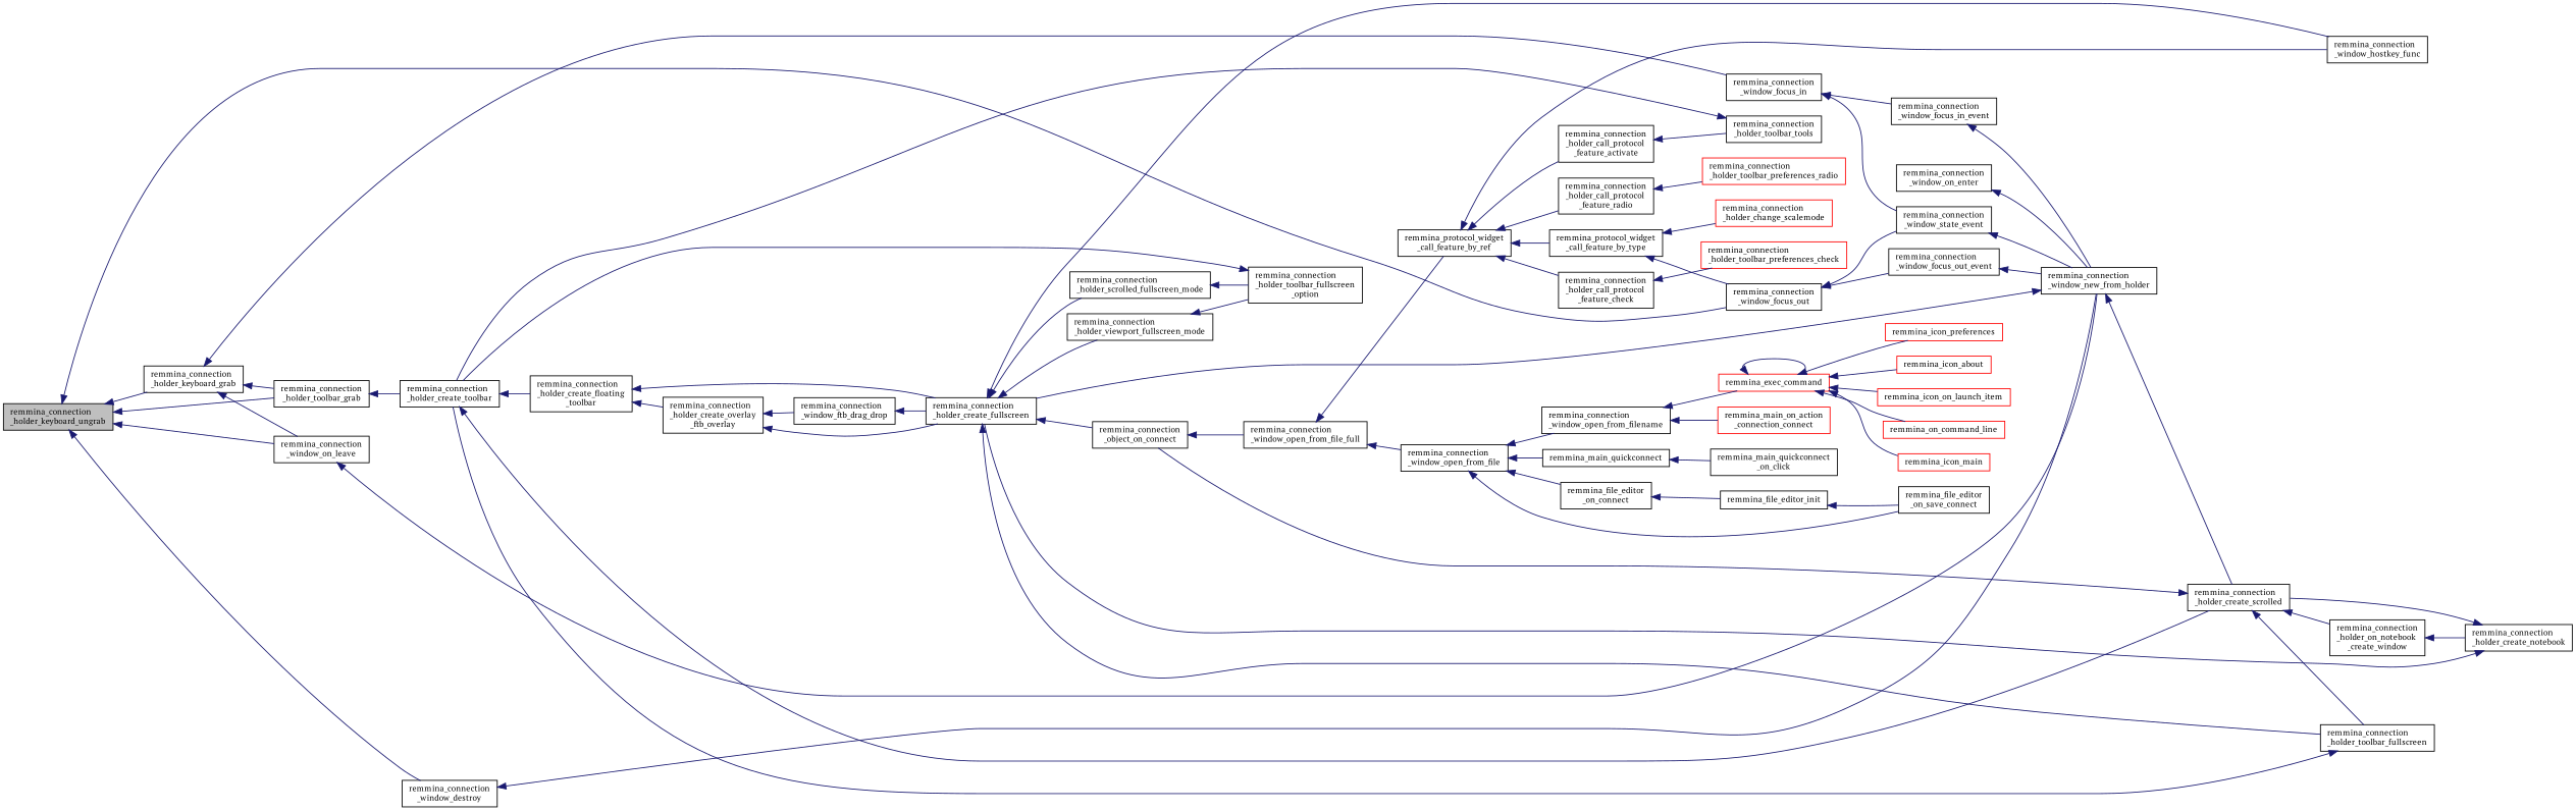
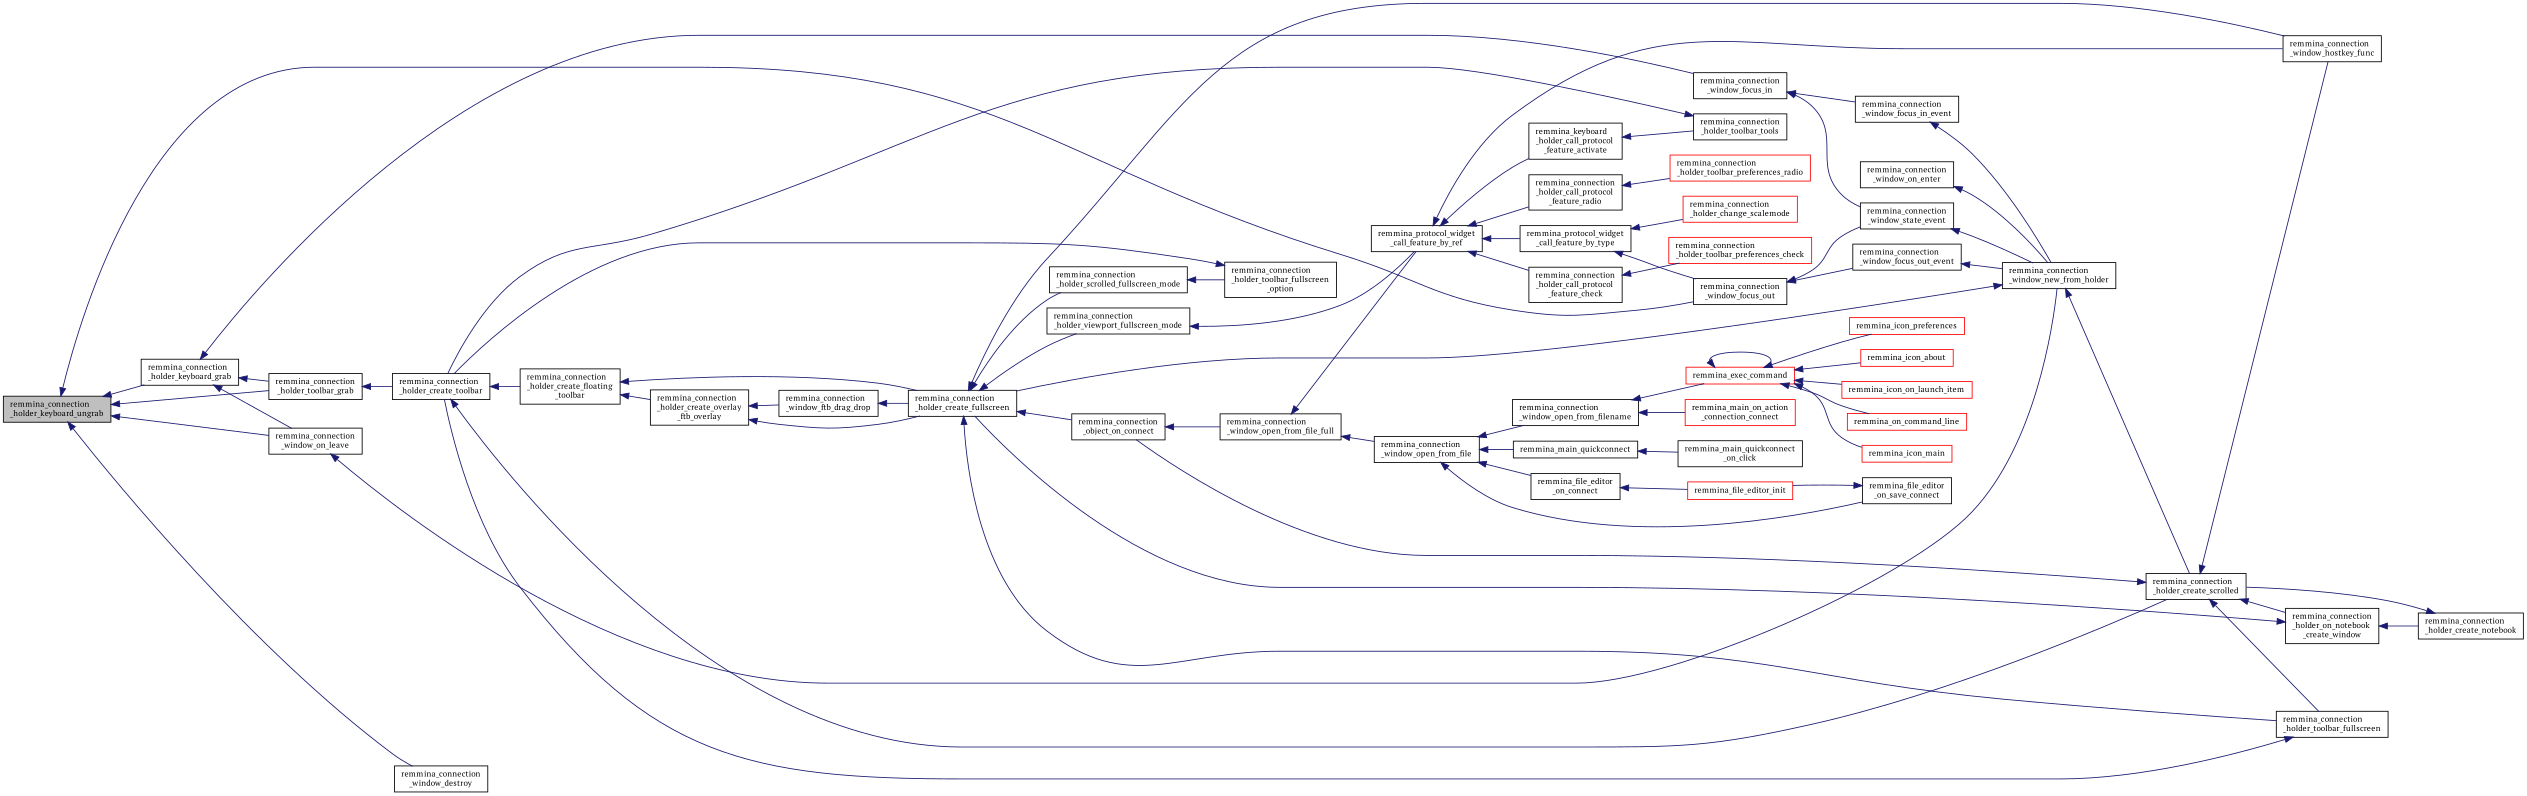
  digraph {
    fontname="PT Serif"
    rankdir=LR
    node [color=black fillcolor=white fontname="PT Serif" fontsize=10 shape=record style=filled]
    edge [color=midnightblue dir=back fontname="PT Serif" fontsize=10 labelfontname=Helvetica labelfontsize=10 style=solid]
    n1 [fillcolor=grey75 fontcolor=black height=0.2 label="remmina_connection\l_holder_keyboard_ungrab" width=0.4]
    n2 [height=0.2 label="remmina_connection\l_holder_keyboard_grab" width=0.4]
    n3 [height=0.2 label="remmina_connection\l_holder_toolbar_grab" width=0.4]
    n4 [height=0.2 label="remmina_connection\l_window_focus_out" width=0.4]
    n5 [height=0.2 label="remmina_connection\l_window_destroy" width=0.4]
    n6 [height=0.2 label="remmina_connection\l_window_on_leave" width=0.4]
    n7 [height=0.2 label="remmina_connection\l_window_focus_in" width=0.4]
    n8 [height=0.2 label="remmina_connection\l_holder_create_toolbar" width=0.4]
    n9 [height=0.2 label="remmina_connection\l_window_focus_out_event" width=0.4]
    n10 [height=0.2 label="remmina_connection\l_window_state_event" width=0.4]
    n11 [height=0.2 label="remmina_connection\l_window_new_from_holder" width=0.4]
    n12 [height=0.2 label="remmina_connection\l_window_focus_in_event" width=0.4]
    n13 [height=0.2 label="remmina_connection\l_window_on_enter" width=0.4]
    n14 [height=0.2 label="remmina_connection\l_holder_create_floating\l_toolbar" width=0.4]
    n15 [height=0.2 label="remmina_connection\l_holder_create_scrolled" width=0.4]
    n16 [height=0.2 label="remmina_connection\l_holder_create_overlay\l_ftb_overlay" width=0.4]
    n17 [height=0.2 label="remmina_connection\l_holder_create_fullscreen" width=0.4]
    n18 [height=0.2 label="remmina_connection\l_holder_toolbar_fullscreen" width=0.4]
    n19 [height=0.2 label="remmina_connection\l_window_hostkey_func" width=0.4]
    n20 [height=0.2 label="remmina_connection\l_object_on_connect" width=0.4]
    n21 [height=0.2 label="remmina_connection\l_holder_on_notebook\l_create_window" width=0.4]
    n22 [height=0.2 label="remmina_connection\l_window_ftb_drag_drop" width=0.4]
    n23 [height=0.2 label="remmina_connection\l_holder_viewport_fullscreen_mode" width=0.4]
    n24 [height=0.2 label="remmina_connection\l_holder_scrolled_fullscreen_mode" width=0.4]
    n25 [height=0.2 label="remmina_connection\l_holder_toolbar_fullscreen\l_option" width=0.4]
    n26 [height=0.2 label="remmina_connection\l_window_open_from_file_full" width=0.4]
    n27 [height=0.2 label="remmina_connection\l_window_open_from_file" width=0.4]
    n28 [height=0.2 label="remmina_protocol_widget\l_call_feature_by_ref" width=0.4]
    n29 [height=0.2 label="remmina_connection\l_window_open_from_filename" width=0.4]
    n30 [height=0.2 label="remmina_file_editor\l_on_connect" width=0.4]
    n31 [height=0.2 label="remmina_file_editor\l_on_save_connect" width=0.4]
    n32 [height=0.2 label=remmina_main_quickconnect width=0.4]
    n33 [height=0.2 label="remmina_connection\l_holder_call_protocol\l_feature_radio" width=0.4]
    n34 [height=0.2 label="remmina_connection\l_holder_call_protocol\l_feature_check" width=0.4]
-   n35 [height=0.2 label="remmina_connection\l_holder_call_protocol\l_feature_activate" width=0.4]
+   n35 [height=0.2 label="remmina_keyboard\l_holder_call_protocol\l_feature_activate" width=0.4]
    n36 [height=0.2 label="remmina_protocol_widget\l_call_feature_by_type" width=0.4]
    n37 [color=red height=0.2 label=remmina_exec_command width=0.4]
    n38 [color=red height=0.2 label="remmina_main_on_action\l_connection_connect" width=0.4]
-   n39 [height=0.2 label=remmina_file_editor_init width=0.4]
+   n39 [color=red height=0.2 label=remmina_file_editor_init width=0.4]
    n40 [height=0.2 label="remmina_main_quickconnect\l_on_click" width=0.4]
    n41 [color=red height=0.2 label=remmina_on_command_line width=0.4]
    n42 [color=red height=0.2 label=remmina_icon_main width=0.4]
    n43 [color=red height=0.2 label=remmina_icon_preferences width=0.4]
    n44 [color=red height=0.2 label=remmina_icon_about width=0.4]
    n45 [color=red height=0.2 label=remmina_icon_on_launch_item width=0.4]
    n46 [color=red height=0.2 label="remmina_connection\l_holder_toolbar_preferences_radio" width=0.4]
    n47 [color=red height=0.2 label="remmina_connection\l_holder_toolbar_preferences_check" width=0.4]
    n48 [height=0.2 label="remmina_connection\l_holder_toolbar_tools" width=0.4]
    n49 [color=red height=0.2 label="remmina_connection\l_holder_change_scalemode" width=0.4]
    n50 [height=0.2 label="remmina_connection\l_holder_create_notebook" width=0.4]
    n1 -> n2
    n1 -> n3
    n1 -> n4
    n1 -> n5
    n1 -> n6
    n2 -> n3
    n2 -> n6
    n2 -> n7
    n3 -> n8
    n4 -> n9
    n4 -> n10
-   n5 -> n11
    n6 -> n11
    n7 -> n10
    n7 -> n12
    n8 -> n14
    n8 -> n15
    n9 -> n11
    n10 -> n11
    n11 -> n15
    n11 -> n17
    n12 -> n11
    n13 -> n11
    n14 -> n16
    n14 -> n17
    n15 -> n18
+   n15 -> n19
    n15 -> n20
    n15 -> n21
    n16 -> n17
    n16 -> n22
    n17 -> n18
    n17 -> n19
    n17 -> n20
    n17 -> n23
    n17 -> n24
    n18 -> n8
    n20 -> n26
    n21 -> n50
    n22 -> n17
-   n23 -> n25
+   n23 -> n28
    n24 -> n25
    n25 -> n8
    n26 -> n27
    n26 -> n28
    n27 -> n29
    n27 -> n30
    n27 -> n31
    n27 -> n32
    n28 -> n19
    n28 -> n33
    n28 -> n34
    n28 -> n35
    n28 -> n36
    n29 -> n37
    n29 -> n38
    n30 -> n39
-   n39 -> n31
+   n31 -> n39
    n32 -> n40
    n33 -> n46
    n34 -> n47
    n35 -> n48
    n36 -> n4
    n36 -> n49
    n37 -> n37
    n37 -> n41
    n37 -> n42
    n37 -> n43
    n37 -> n44
    n37 -> n45
    n48 -> n8
    n50 -> n15
-   n50 -> n17
+   n21 -> n17
  }
